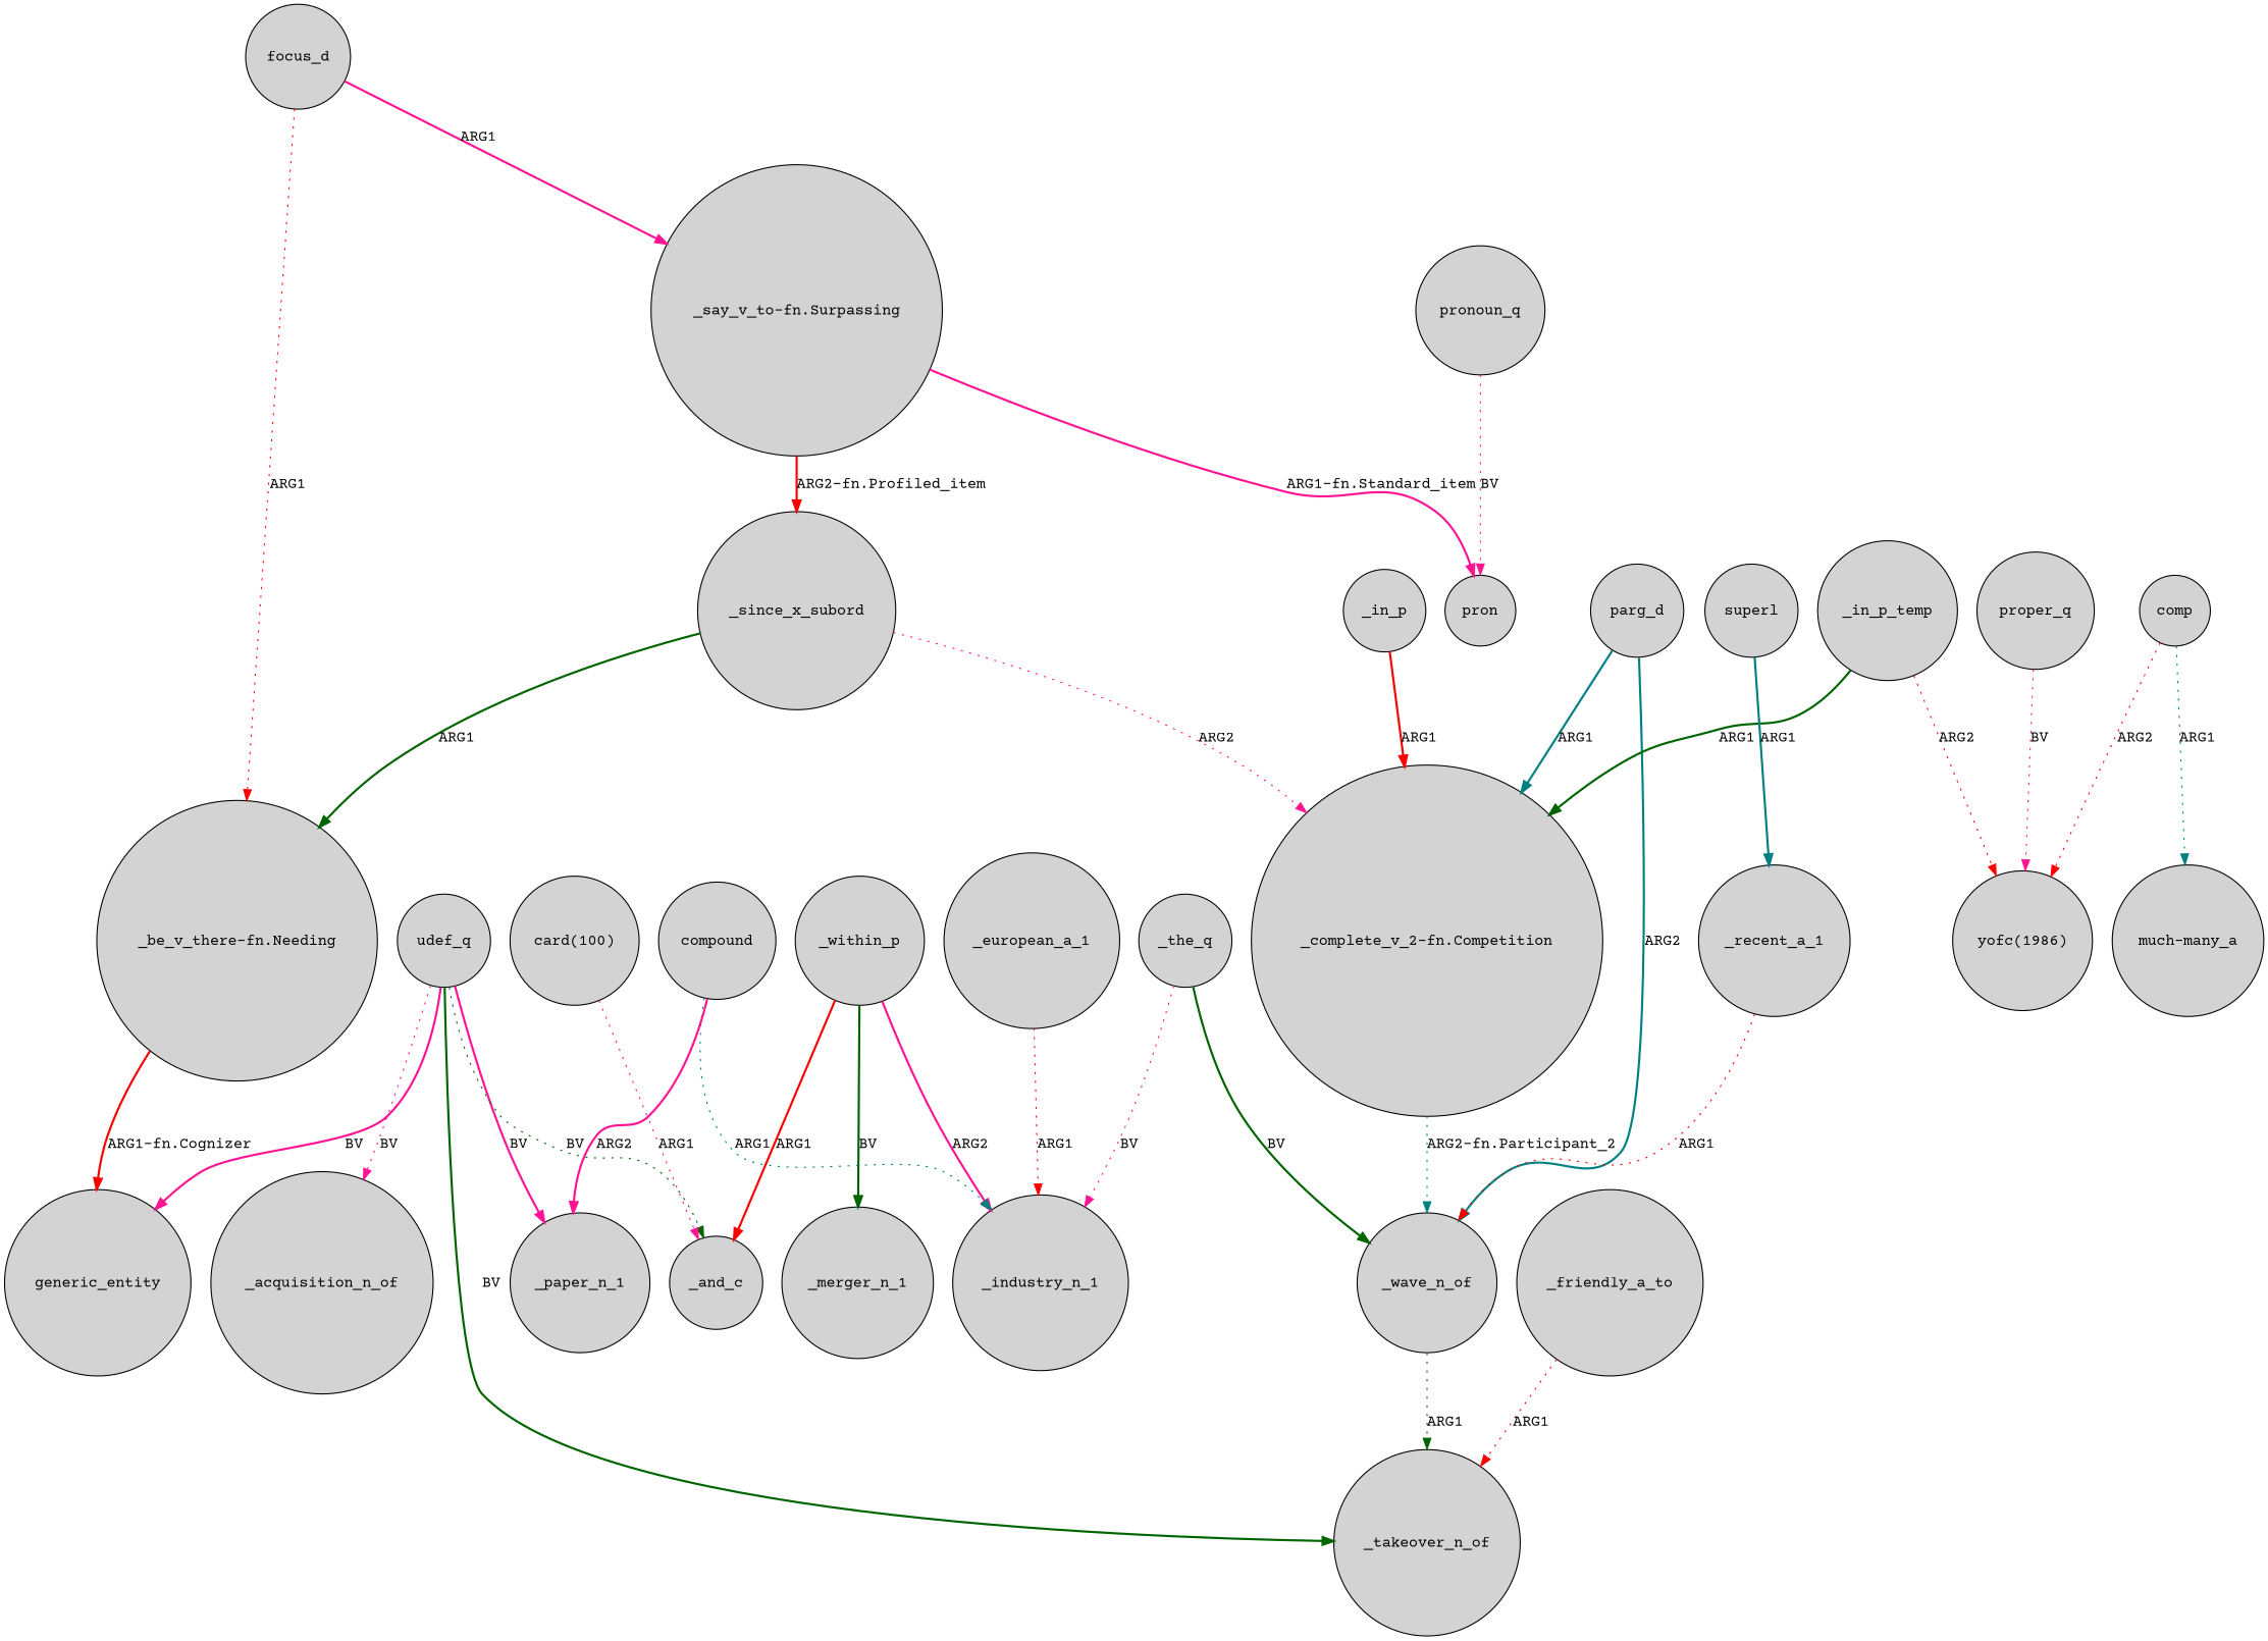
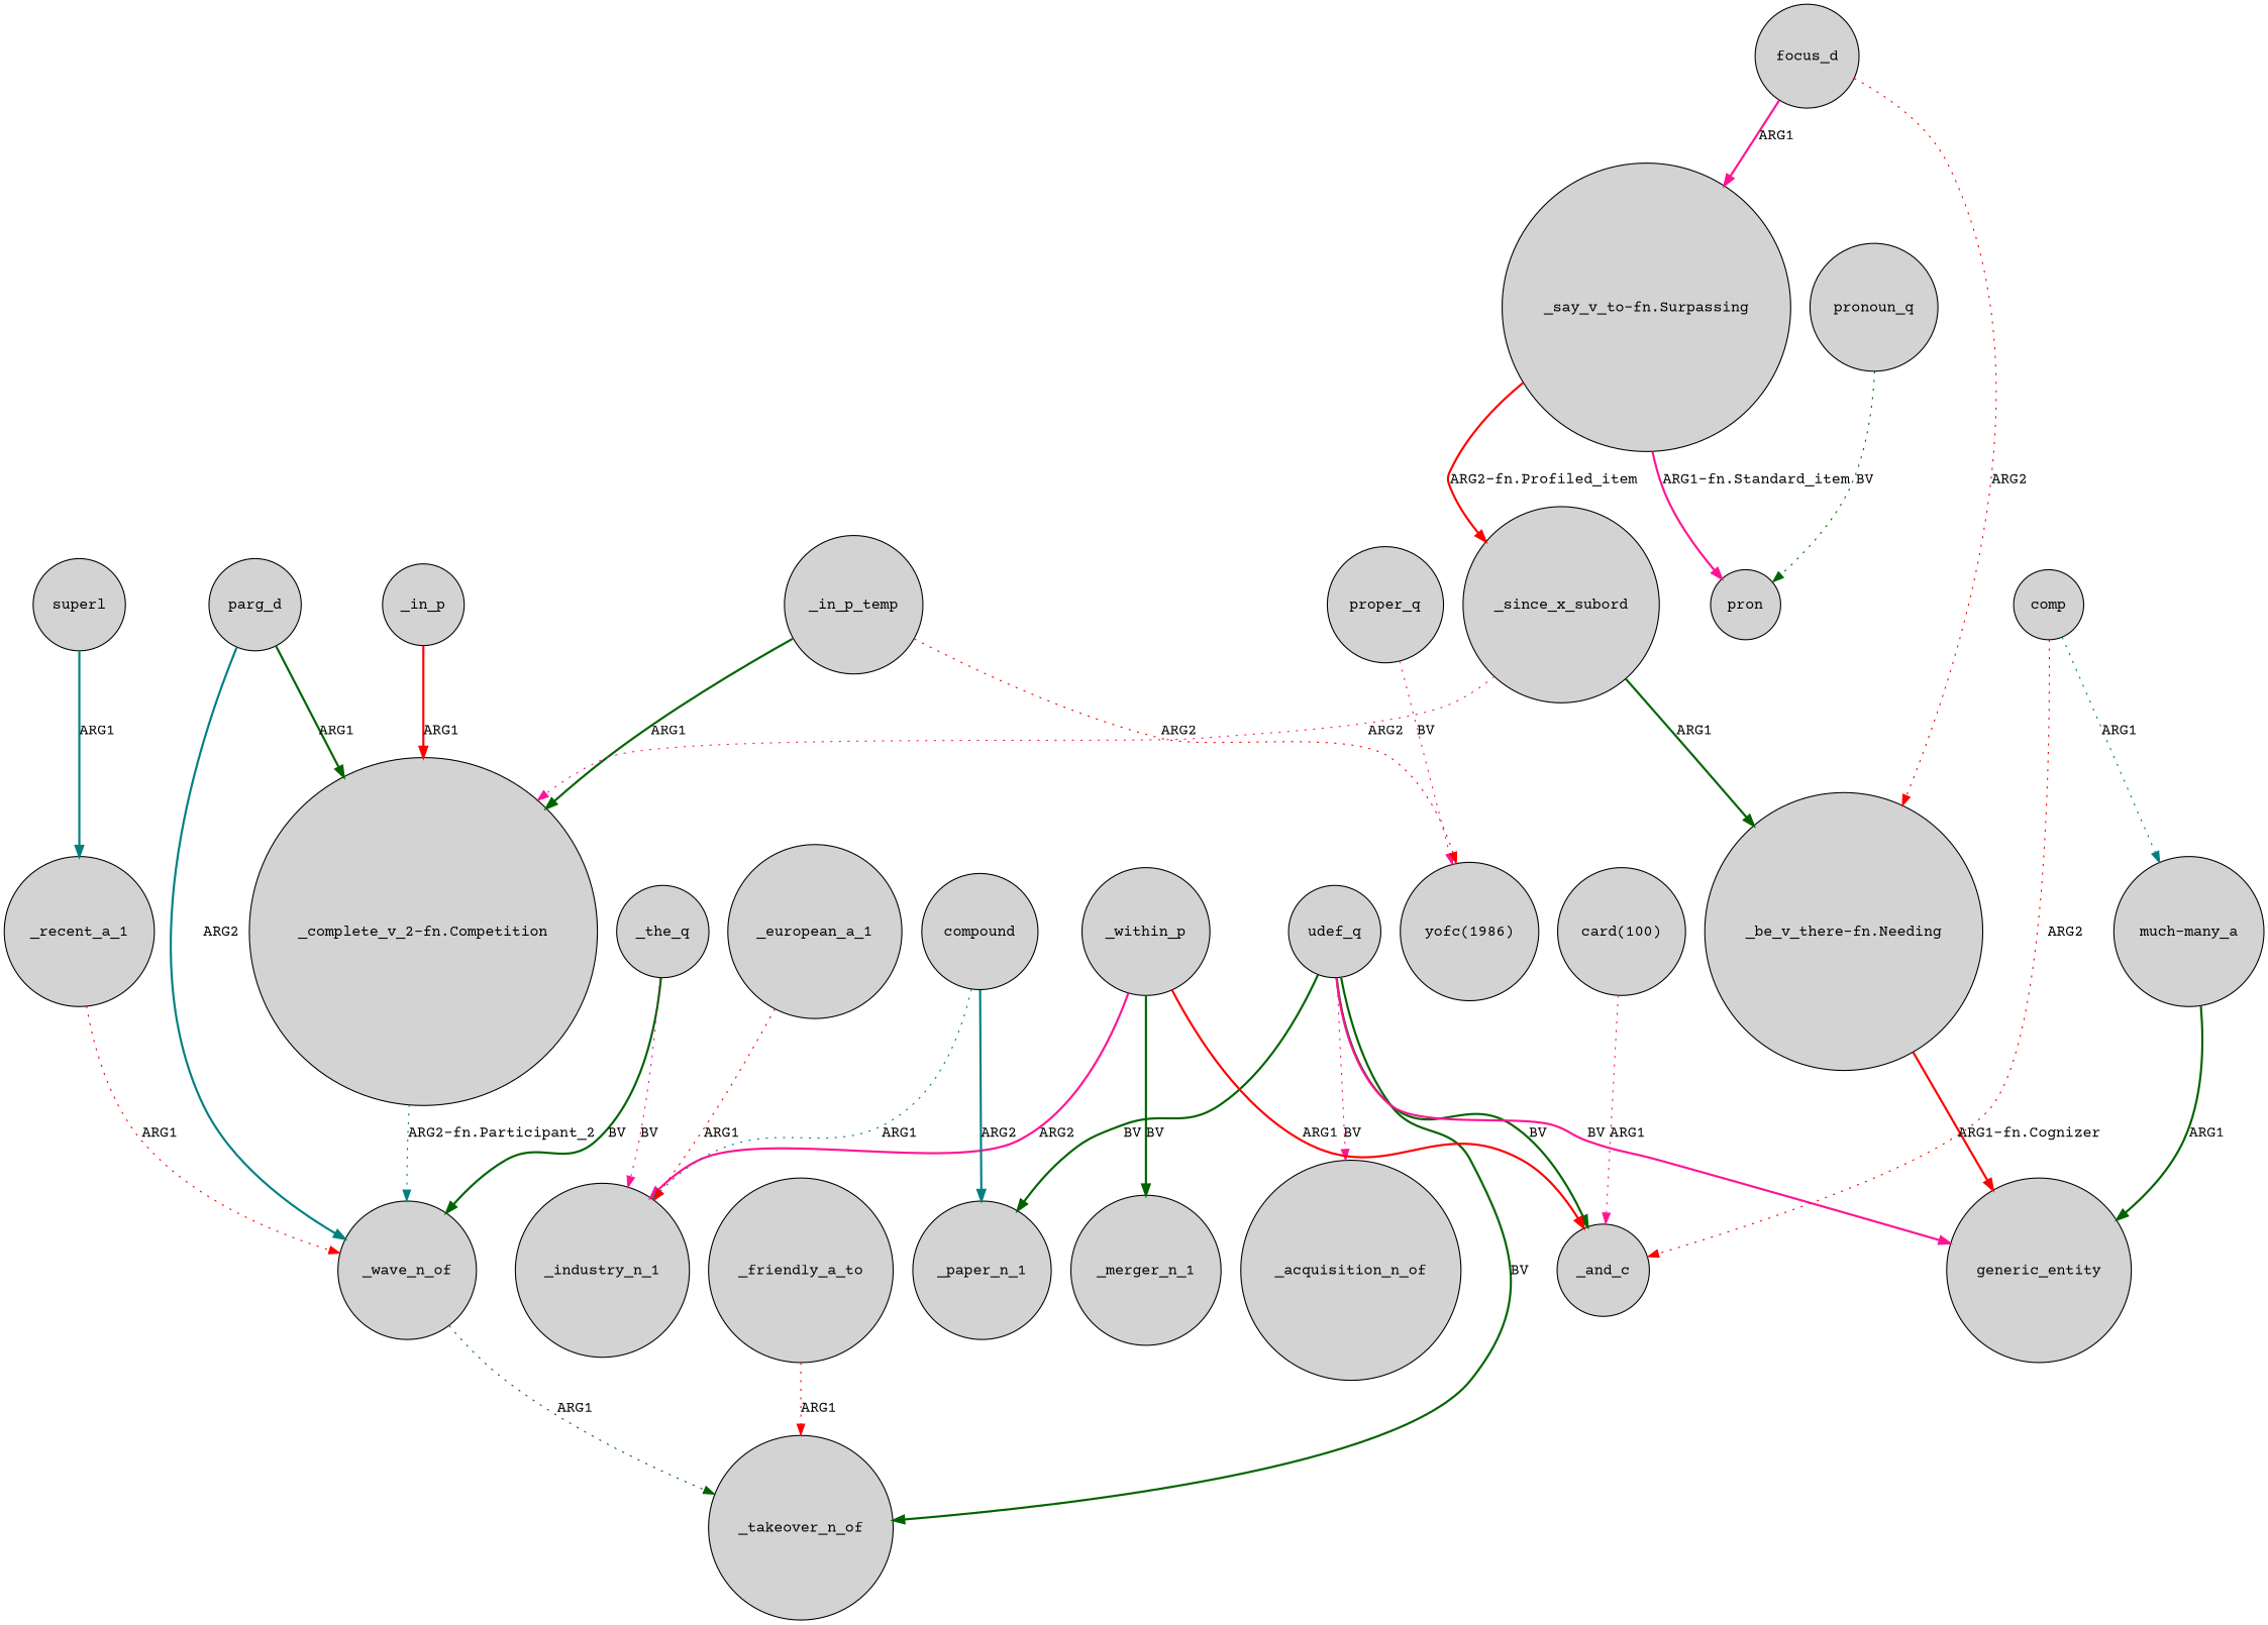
  digraph {
    fontname="Courier Prime"
    node [fontname="Courier Prime" shape=circle style=filled]
    edge [color=deeppink fontname="Courier Prime" style=bold]
    parg_d
    _wave_n_of
    "_complete_v_2-fn.Competition"
    _takeover_n_of
    _in_p
    _the_q
    _industry_n_1
    proper_q
    "yofc(1986)"
    _in_p_temp
    udef_q
    _paper_n_1
    _and_c
    generic_entity
    _acquisition_n_of
    _within_p
    _merger_n_1
    compound
    "card(100)"
    _friendly_a_to
    _european_a_1
    focus_d
    "_be_v_there-fn.Needing"
    "_say_v_to-fn.Surpassing"
    pron
    _since_x_subord
    pronoun_q
    comp
    "much-many_a"
    superl
    _recent_a_1
    parg_d -> _wave_n_of [color=teal label=ARG2]
-   parg_d -> "_complete_v_2-fn.Competition" [color=teal label=ARG1]
+   parg_d -> "_complete_v_2-fn.Competition" [color=darkgreen label=ARG1]
    _wave_n_of -> _takeover_n_of [color=darkgreen label=ARG1 style=dotted]
    "_complete_v_2-fn.Competition" -> _wave_n_of [color=teal label="ARG2-fn.Participant_2" style=dotted]
    _in_p -> "_complete_v_2-fn.Competition" [color=red label=ARG1]
    _the_q -> _wave_n_of [color=darkgreen label=BV]
    _the_q -> _industry_n_1 [label=BV style=dotted]
    proper_q -> "yofc(1986)" [label=BV style=dotted]
    _in_p_temp -> "_complete_v_2-fn.Competition" [color=darkgreen label=ARG1]
    _in_p_temp -> "yofc(1986)" [color=red label=ARG2 style=dotted]
    udef_q -> _takeover_n_of [color=darkgreen label=BV]
-   udef_q -> _paper_n_1 [label=BV]
-   udef_q -> _and_c [color=darkgreen label=BV style=dotted]
+   udef_q -> _paper_n_1 [color=darkgreen label=BV]
+   udef_q -> _and_c [color=darkgreen label=BV]
    udef_q -> generic_entity [label=BV]
    udef_q -> _acquisition_n_of [label=BV style=dotted]
    _within_p -> _industry_n_1 [label=ARG2]
    _within_p -> _and_c [color=red label=ARG1]
    _within_p -> _merger_n_1 [color=darkgreen label=BV]
    compound -> _industry_n_1 [color=teal label=ARG1 style=dotted]
-   compound -> _paper_n_1 [label=ARG2]
+   compound -> _paper_n_1 [color=teal label=ARG2]
    "card(100)" -> _and_c [label=ARG1 style=dotted]
    _friendly_a_to -> _takeover_n_of [color=red label=ARG1 style=dotted]
    _european_a_1 -> _industry_n_1 [color=red label=ARG1 style=dotted]
-   focus_d -> "_be_v_there-fn.Needing" [color=red label=ARG1 style=dotted]
+   focus_d -> "_be_v_there-fn.Needing" [color=red label=ARG2 style=dotted]
    focus_d -> "_say_v_to-fn.Surpassing" [label=ARG1]
    "_be_v_there-fn.Needing" -> generic_entity [color=red label="ARG1-fn.Cognizer"]
    "_say_v_to-fn.Surpassing" -> pron [label="ARG1-fn.Standard_item"]
    "_say_v_to-fn.Surpassing" -> _since_x_subord [color=red label="ARG2-fn.Profiled_item"]
    _since_x_subord -> "_complete_v_2-fn.Competition" [label=ARG2 style=dotted]
    _since_x_subord -> "_be_v_there-fn.Needing" [color=darkgreen label=ARG1]
-   pronoun_q -> pron [label=BV style=dotted]
-   comp -> "yofc(1986)" [color=red label=ARG2 style=dotted]
+   pronoun_q -> pron [color=darkgreen label=BV style=dotted]
+   comp -> _and_c [color=red label=ARG2 style=dotted]
    comp -> "much-many_a" [color=teal label=ARG1 style=dotted]
+   "much-many_a" -> generic_entity [color=darkgreen label=ARG1]
    superl -> _recent_a_1 [color=teal label=ARG1]
    _recent_a_1 -> _wave_n_of [color=red label=ARG1 style=dotted]
  }
